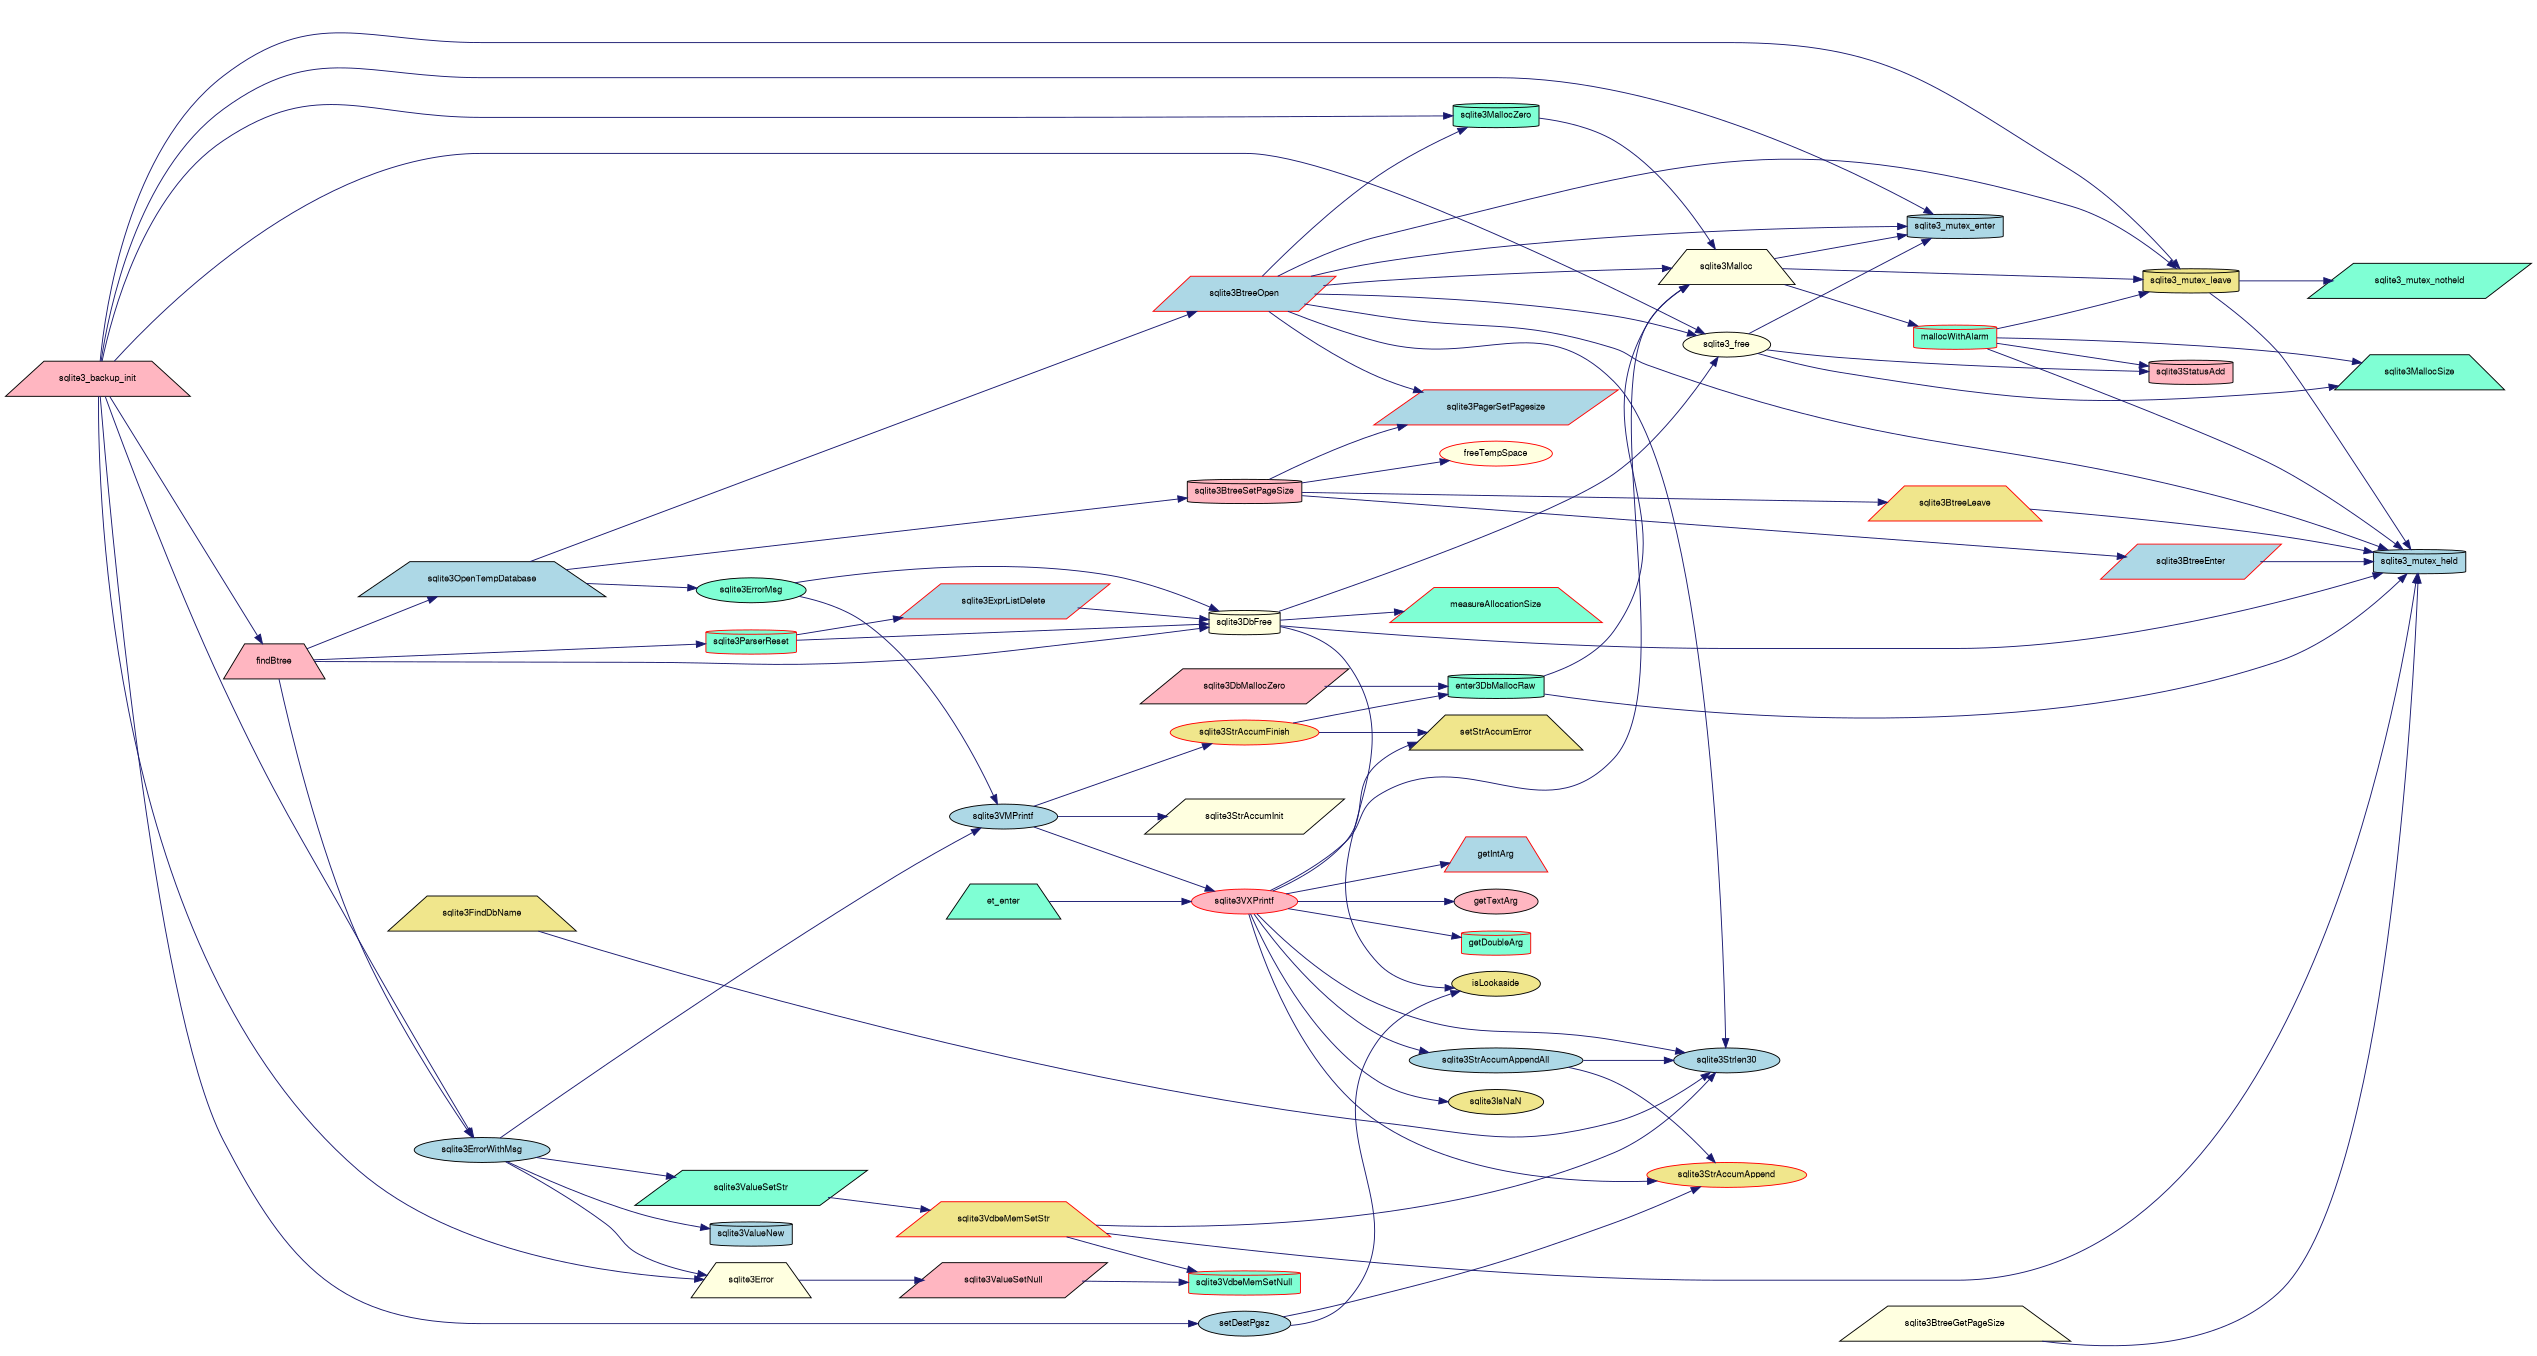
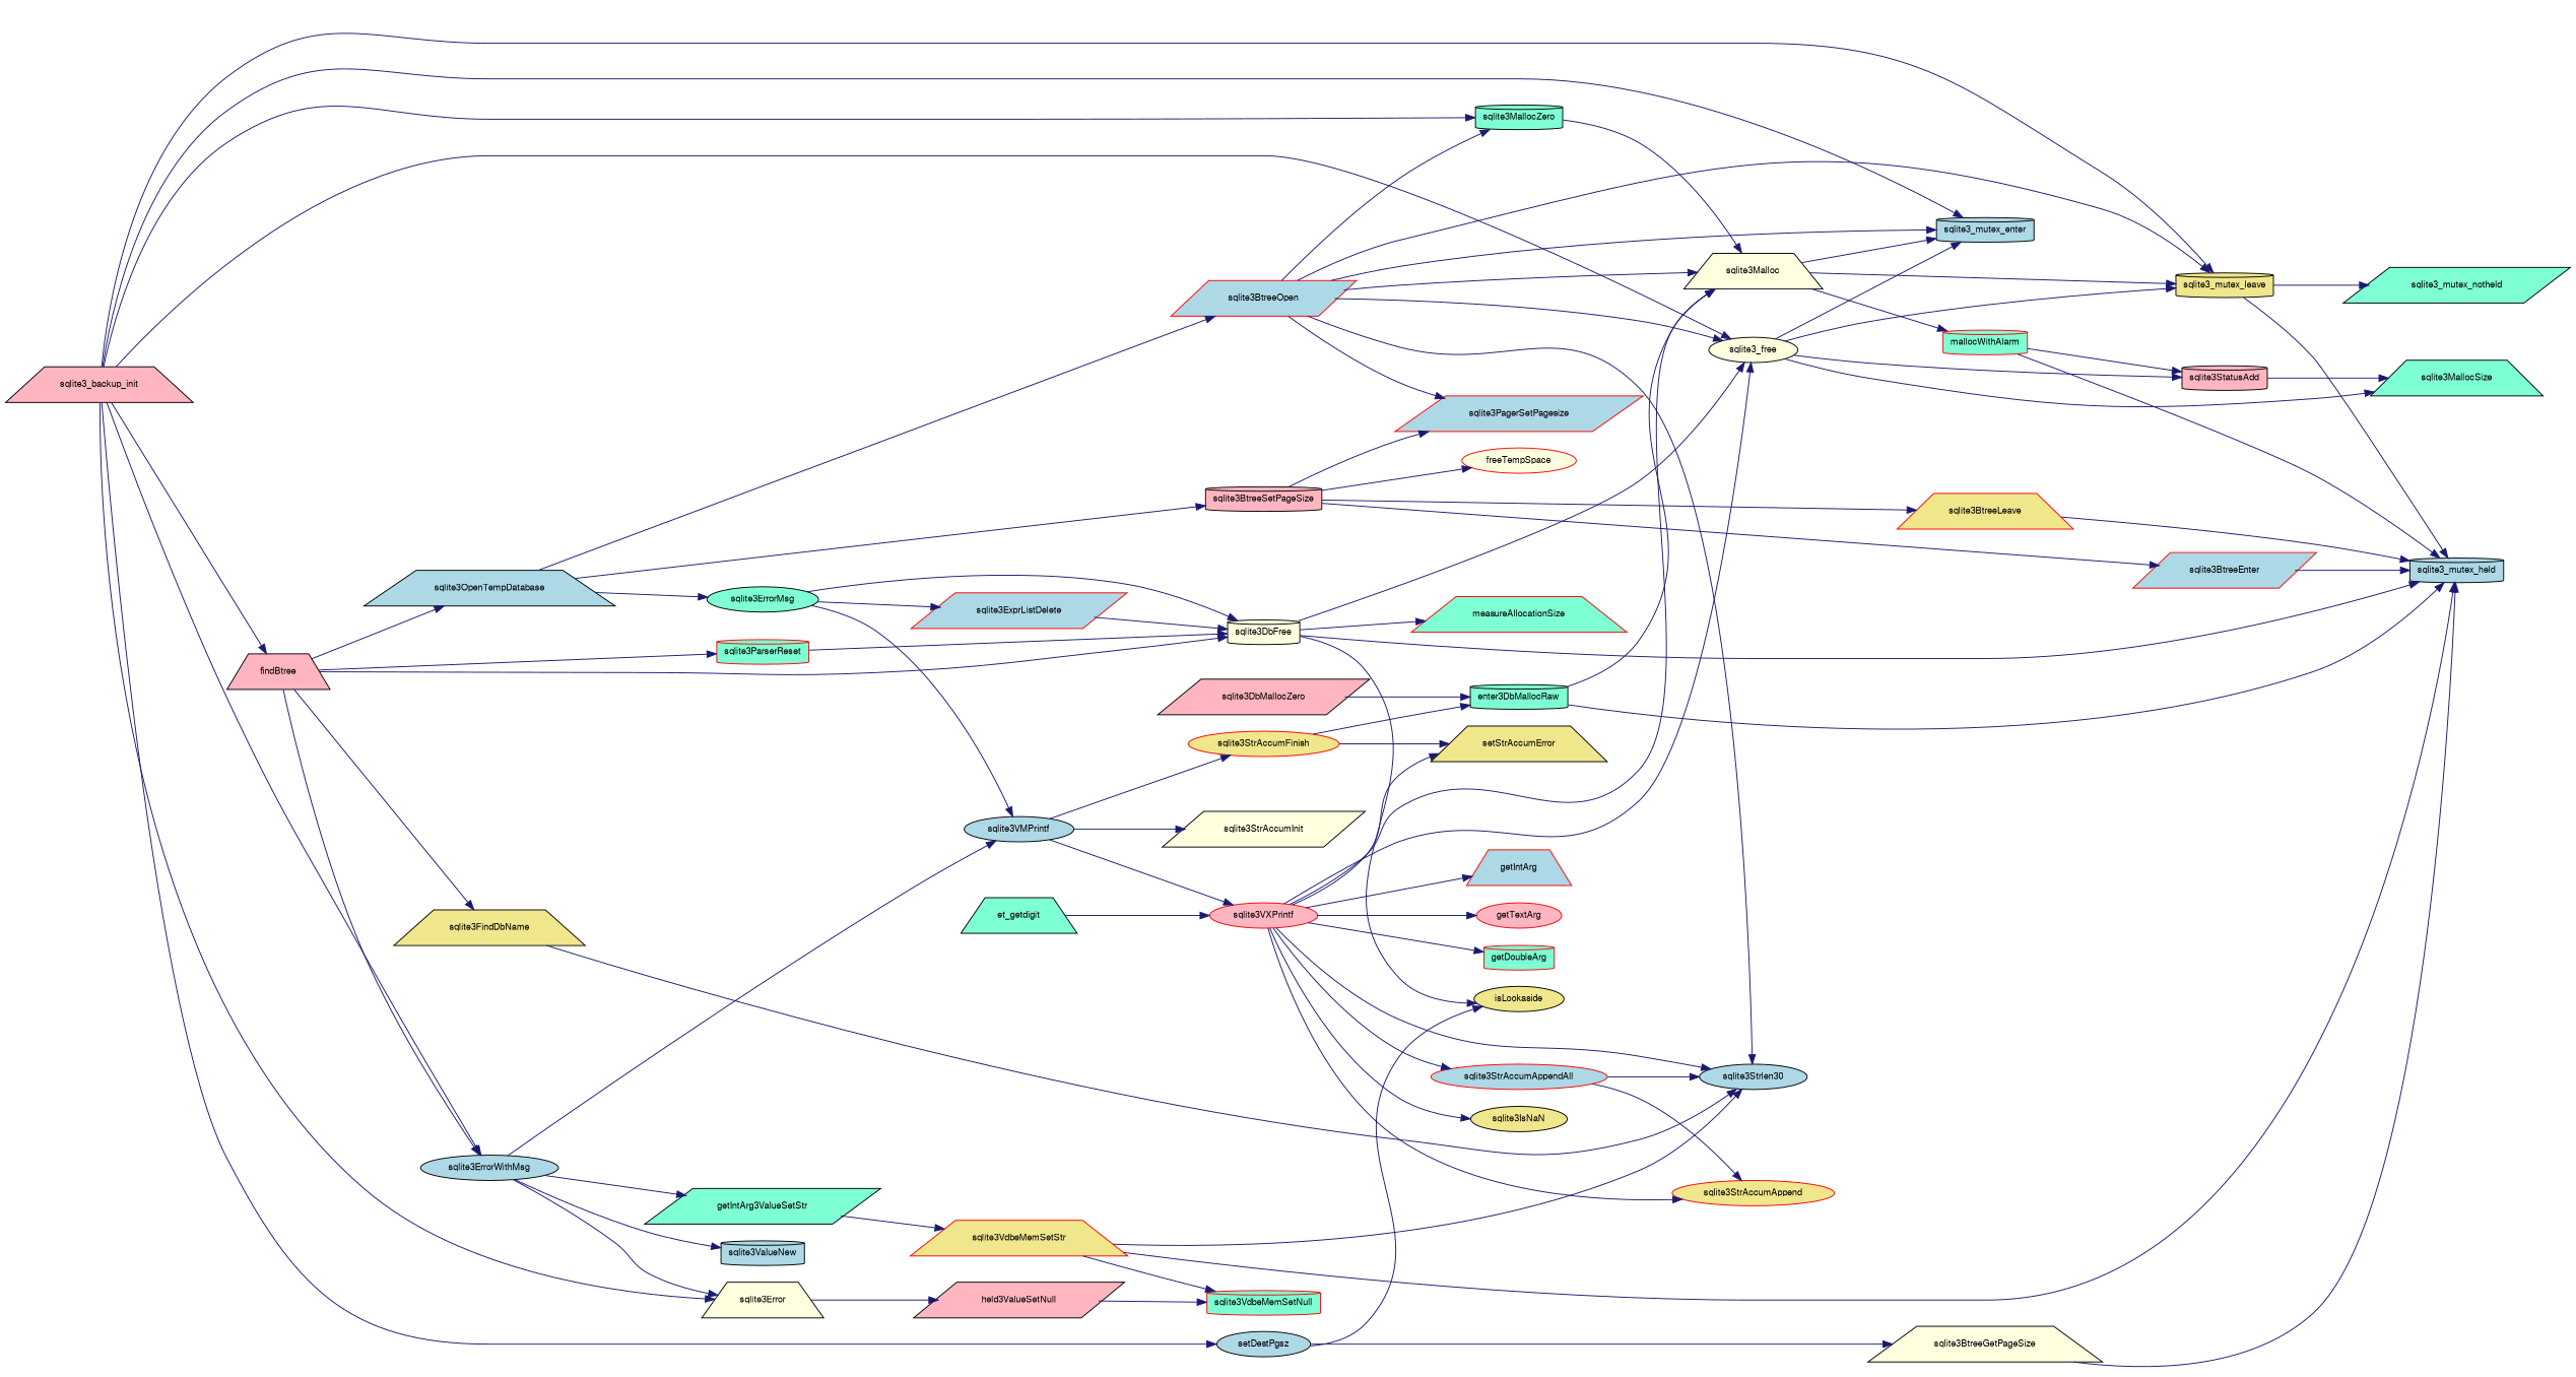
  digraph {
    rankdir=LR
    node [color=black fillcolor=lightblue fontname=FreeSans fontsize=10 shape=trapezium style=filled]
    edge [color=midnightblue fontname=FreeSans fontsize=10 labelfontname=FreeSans labelfontsize=10 style=solid]
    n1 [fillcolor=lightpink fontcolor=black height=0.2 label=sqlite3_backup_init width=0.4]
    n2 [height=0.2 label=sqlite3_mutex_enter shape=cylinder width=0.4]
    n3 [height=0.2 label=sqlite3ErrorWithMsg shape=ellipse width=0.4]
    n4 [fillcolor=lightyellow height=0.2 label=sqlite3Error width=0.4]
    n5 [fillcolor=khaki height=0.2 label=sqlite3_mutex_leave shape=cylinder width=0.4]
    n6 [fillcolor=lightyellow height=0.2 label=sqlite3_free shape=ellipse width=0.4]
    n7 [fillcolor=aquamarine height=0.2 label=sqlite3MallocZero shape=cylinder width=0.4]
    n8 [fillcolor=lightpink height=0.2 label=findBtree width=0.4]
    n9 [height=0.2 label=setDestPgsz shape=ellipse width=0.4]
    n10 [height=0.2 label=sqlite3ValueNew shape=cylinder width=0.4]
    n11 [height=0.2 label=sqlite3VMPrintf shape=ellipse width=0.4]
-   n12 [fillcolor=aquamarine height=0.2 label=sqlite3ValueSetStr shape=parallelogram width=0.4]
-   n13 [fillcolor=lightpink height=0.2 label=sqlite3ValueSetNull shape=parallelogram width=0.4]
+   n12 [fillcolor=aquamarine height=0.2 label=getIntArg3ValueSetStr shape=parallelogram width=0.4]
+   n13 [fillcolor=lightpink height=0.2 label=held3ValueSetNull shape=parallelogram width=0.4]
    n14 [height=0.2 label=sqlite3_mutex_held shape=cylinder width=0.4]
    n15 [fillcolor=aquamarine height=0.2 label=sqlite3_mutex_notheld shape=parallelogram width=0.4]
    n16 [fillcolor=aquamarine height=0.2 label=sqlite3MallocSize width=0.4]
    n17 [fillcolor=lightpink height=0.2 label=sqlite3StatusAdd shape=cylinder width=0.4]
    n18 [fillcolor=lightyellow height=0.2 label=sqlite3Malloc width=0.4]
    n19 [fillcolor=khaki height=0.2 label=sqlite3FindDbName width=0.4]
    n20 [height=0.2 label=sqlite3OpenTempDatabase width=0.4]
    n21 [fillcolor=lightyellow height=0.2 label=sqlite3DbFree shape=cylinder width=0.4]
    n22 [color=red fillcolor=aquamarine height=0.2 label=sqlite3ParserReset shape=cylinder width=0.4]
    n23 [fillcolor=khaki height=0.2 label=isLookaside shape=ellipse width=0.4]
    n24 [fillcolor=lightyellow height=0.2 label=sqlite3BtreeGetPageSize width=0.4]
    n25 [fillcolor=lightyellow height=0.2 label=sqlite3StrAccumInit shape=parallelogram width=0.4]
    n26 [color=red fillcolor=lightpink height=0.2 label=sqlite3VXPrintf shape=ellipse width=0.4]
    n27 [color=red fillcolor=khaki height=0.2 label=sqlite3StrAccumFinish shape=ellipse width=0.4]
    n28 [color=red fillcolor=khaki height=0.2 label=sqlite3VdbeMemSetStr width=0.4]
    n29 [color=red fillcolor=aquamarine height=0.2 label=sqlite3VdbeMemSetNull shape=cylinder width=0.4]
    n30 [fillcolor=lightpink height=0.2 label=sqlite3DbMallocZero shape=parallelogram width=0.4]
    n31 [fillcolor=aquamarine height=0.2 label=enter3DbMallocRaw shape=cylinder width=0.4]
    n32 [color=red fillcolor=aquamarine height=0.2 label=mallocWithAlarm shape=cylinder width=0.4]
    n33 [color=red fillcolor=khaki height=0.2 label=sqlite3StrAccumAppend shape=ellipse width=0.4]
    n34 [color=red height=0.2 label=getIntArg width=0.4]
    n35 [fillcolor=khaki height=0.2 label=setStrAccumError width=0.4]
    n36 [color=red fillcolor=aquamarine height=0.2 label=getDoubleArg shape=cylinder width=0.4]
    n37 [fillcolor=khaki height=0.2 label=sqlite3IsNaN shape=ellipse width=0.4]
    n38 [height=0.2 label=sqlite3Strlen30 shape=ellipse width=0.4]
-   n39 [fillcolor=lightpink height=0.2 label=getTextArg shape=ellipse width=0.4]
-   n40 [height=0.2 label=sqlite3StrAccumAppendAll shape=ellipse width=0.4]
-   n41 [fillcolor=aquamarine height=0.2 label=et_enter width=0.4]
+   n39 [color=red fillcolor=lightpink height=0.2 label=getTextArg shape=ellipse width=0.4]
+   n40 [color=red height=0.2 label=sqlite3StrAccumAppendAll shape=ellipse width=0.4]
+   n41 [fillcolor=aquamarine height=0.2 label=et_getdigit width=0.4]
    n42 [color=red height=0.2 label=sqlite3BtreeOpen shape=parallelogram width=0.4]
    n43 [fillcolor=aquamarine height=0.2 label=sqlite3ErrorMsg shape=ellipse width=0.4]
    n44 [fillcolor=lightpink height=0.2 label=sqlite3BtreeSetPageSize shape=cylinder width=0.4]
    n45 [color=red fillcolor=aquamarine height=0.2 label=measureAllocationSize width=0.4]
    n46 [color=red height=0.2 label=sqlite3ExprListDelete shape=parallelogram width=0.4]
    n47 [color=red height=0.2 label=sqlite3PagerSetPagesize shape=parallelogram width=0.4]
    n48 [color=red height=0.2 label=sqlite3BtreeEnter shape=parallelogram width=0.4]
    n49 [color=red fillcolor=khaki height=0.2 label=sqlite3BtreeLeave width=0.4]
    n50 [color=red fillcolor=lightyellow height=0.2 label=freeTempSpace shape=ellipse width=0.4]
    n1 -> n2
    n1 -> n3
    n1 -> n4
    n1 -> n5
    n1 -> n6
    n1 -> n7
    n1 -> n8
    n1 -> n9
    n3 -> n4
    n3 -> n10
    n3 -> n11
    n3 -> n12
    n4 -> n13
    n5 -> n14
    n5 -> n15
    n6 -> n2
-   n32 -> n5
+   n6 -> n5
    n6 -> n16
    n6 -> n17
    n7 -> n18
    n8 -> n3
+   n8 -> n19
    n8 -> n20
    n8 -> n21
    n8 -> n22
    n9 -> n23
-   n9 -> n33
+   n9 -> n24
    n11 -> n25
    n11 -> n26
    n11 -> n27
    n12 -> n28
    n13 -> n29
    n18 -> n2
    n18 -> n5
    n18 -> n32
    n19 -> n38
    n20 -> n42
    n20 -> n43
    n20 -> n44
    n21 -> n6
    n21 -> n14
    n21 -> n23
    n21 -> n45
    n22 -> n21
-   n22 -> n46
+   n43 -> n46
    n24 -> n14
+   n26 -> n6
    n26 -> n18
    n26 -> n33
    n26 -> n34
    n26 -> n35
    n26 -> n36
    n26 -> n37
    n26 -> n38
    n26 -> n39
    n26 -> n40
    n27 -> n31
    n27 -> n35
    n28 -> n14
    n28 -> n29
    n28 -> n38
    n30 -> n31
    n31 -> n14
    n31 -> n18
    n32 -> n14
-   n32 -> n16
+   n17 -> n16
    n32 -> n17
    n40 -> n33
    n40 -> n38
    n41 -> n26
    n42 -> n2
    n42 -> n5
    n42 -> n6
    n42 -> n7
-   n42 -> n14
    n42 -> n18
    n42 -> n38
    n42 -> n47
    n43 -> n11
    n43 -> n21
    n44 -> n47
    n44 -> n48
    n44 -> n49
    n44 -> n50
    n46 -> n21
    n48 -> n14
    n49 -> n14
  }
